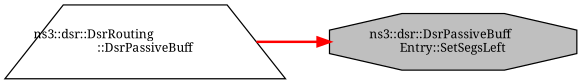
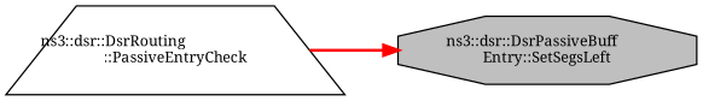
  digraph {
    rankdir=RL
    fontname="Noto Serif"
    node [color=black fontname="Noto Serif" fontsize=10 style=filled]
    n1 [fillcolor=grey75 fontcolor=black height=0.2 label="ns3::dsr::DsrPassiveBuff\lEntry::SetSegsLeft" shape=octagon width=0.4]
-   n2 [fillcolor=white height=0.2 label="ns3::dsr::DsrRouting\l::DsrPassiveBuff" shape=trapezium width=0.4]
+   n2 [fillcolor=white height=0.2 label="ns3::dsr::DsrRouting\l::PassiveEntryCheck" shape=trapezium width=0.4]
    n1 -> n2 [color=red dir=back fontname="Noto Serif" fontsize=10 labelfontname=Helvetica labelfontsize=10 style=bold]
  }
